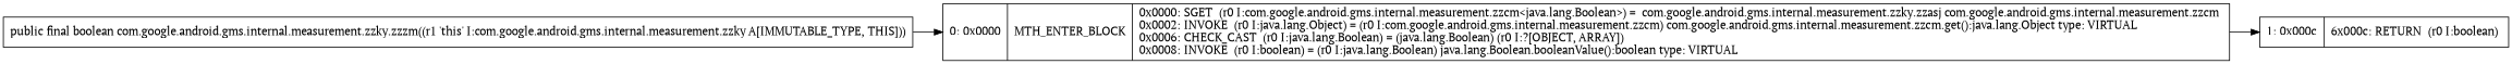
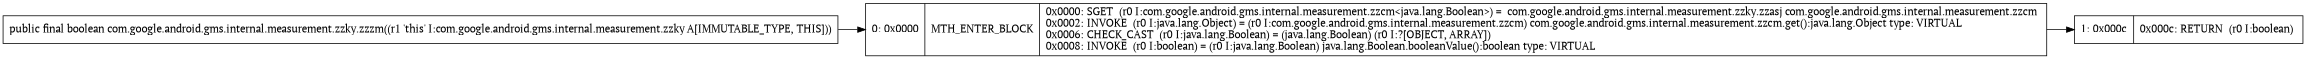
  digraph {
    rankdir=LR
    fontname="PT Serif"
    node [shape=record fontname="PT Serif"]
    edge [fontname="PT Serif"]
    n1 [label="{0\:\ 0x0000|MTH_ENTER_BLOCK\l|0x0000: SGET  (r0 I:com.google.android.gms.internal.measurement.zzcm\<java.lang.Boolean\>) =  com.google.android.gms.internal.measurement.zzky.zzasj com.google.android.gms.internal.measurement.zzcm \l0x0002: INVOKE  (r0 I:java.lang.Object) = (r0 I:com.google.android.gms.internal.measurement.zzcm) com.google.android.gms.internal.measurement.zzcm.get():java.lang.Object type: VIRTUAL \l0x0006: CHECK_CAST  (r0 I:java.lang.Boolean) = (java.lang.Boolean) (r0 I:?[OBJECT, ARRAY]) \l0x0008: INVOKE  (r0 I:boolean) = (r0 I:java.lang.Boolean) java.lang.Boolean.booleanValue():boolean type: VIRTUAL \l}"]
-   n2 [label="{1\:\ 0x000c|6x000c: RETURN  (r0 I:boolean) \l}"]
+   n2 [label="{1\:\ 0x000c|0x000c: RETURN  (r0 I:boolean) \l}"]
    n3 [label="{public final boolean com.google.android.gms.internal.measurement.zzky.zzzm((r1 'this' I:com.google.android.gms.internal.measurement.zzky A[IMMUTABLE_TYPE, THIS])) }"]
    n1 -> n2
    n3 -> n1
  }
